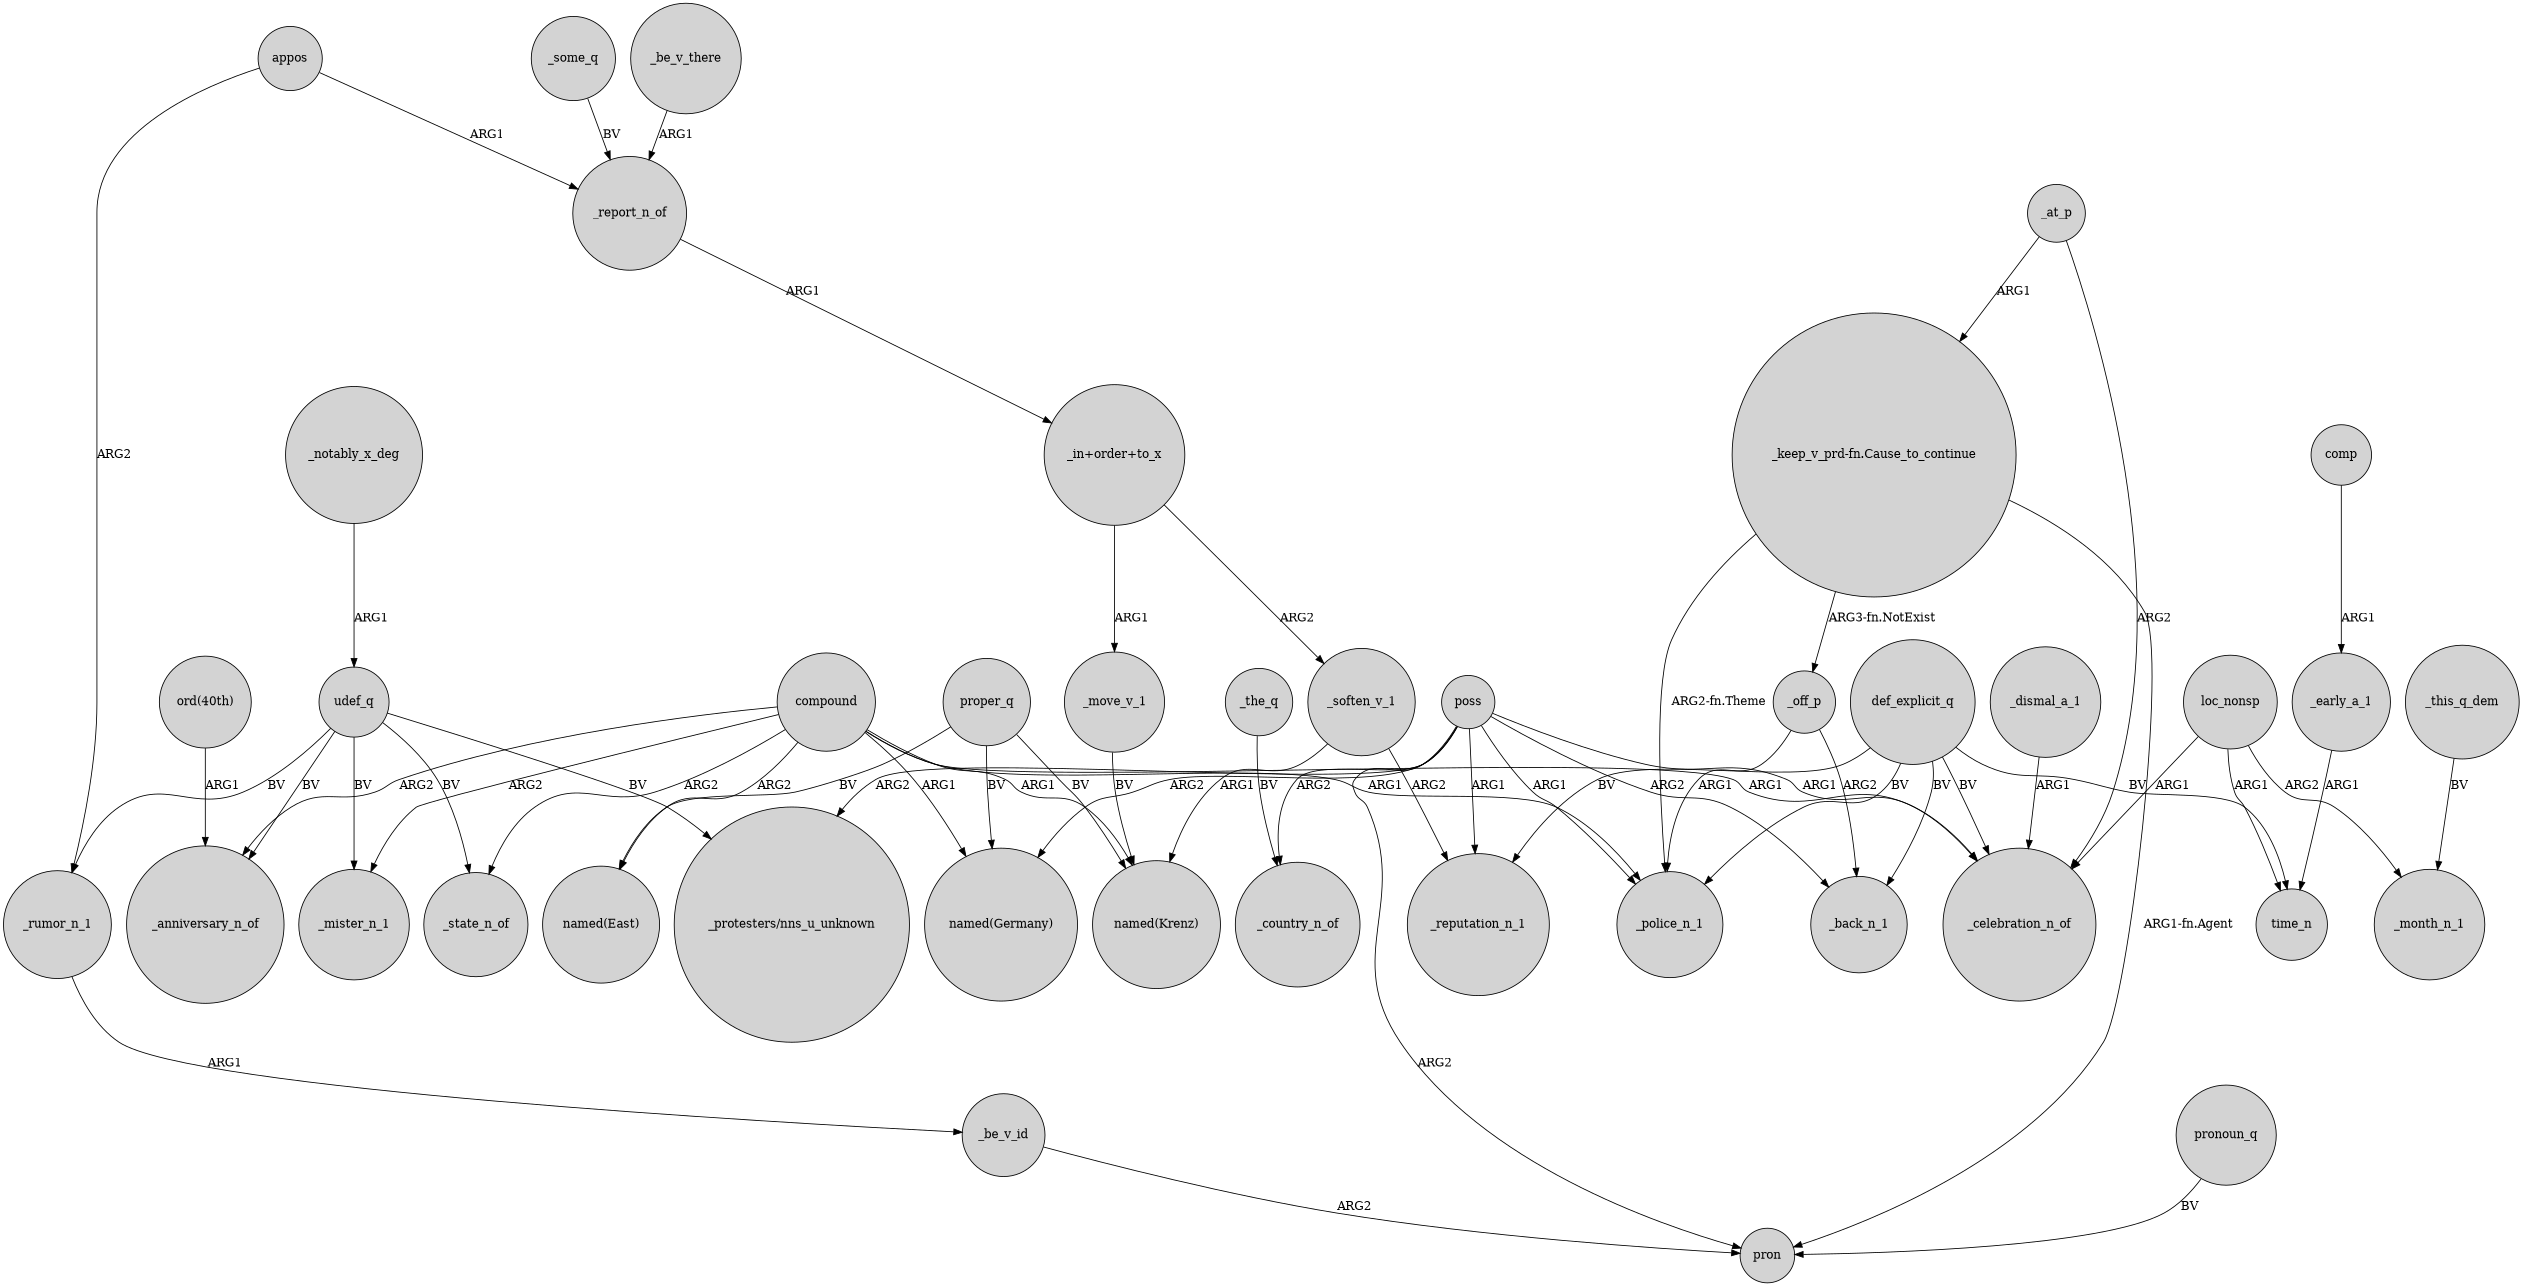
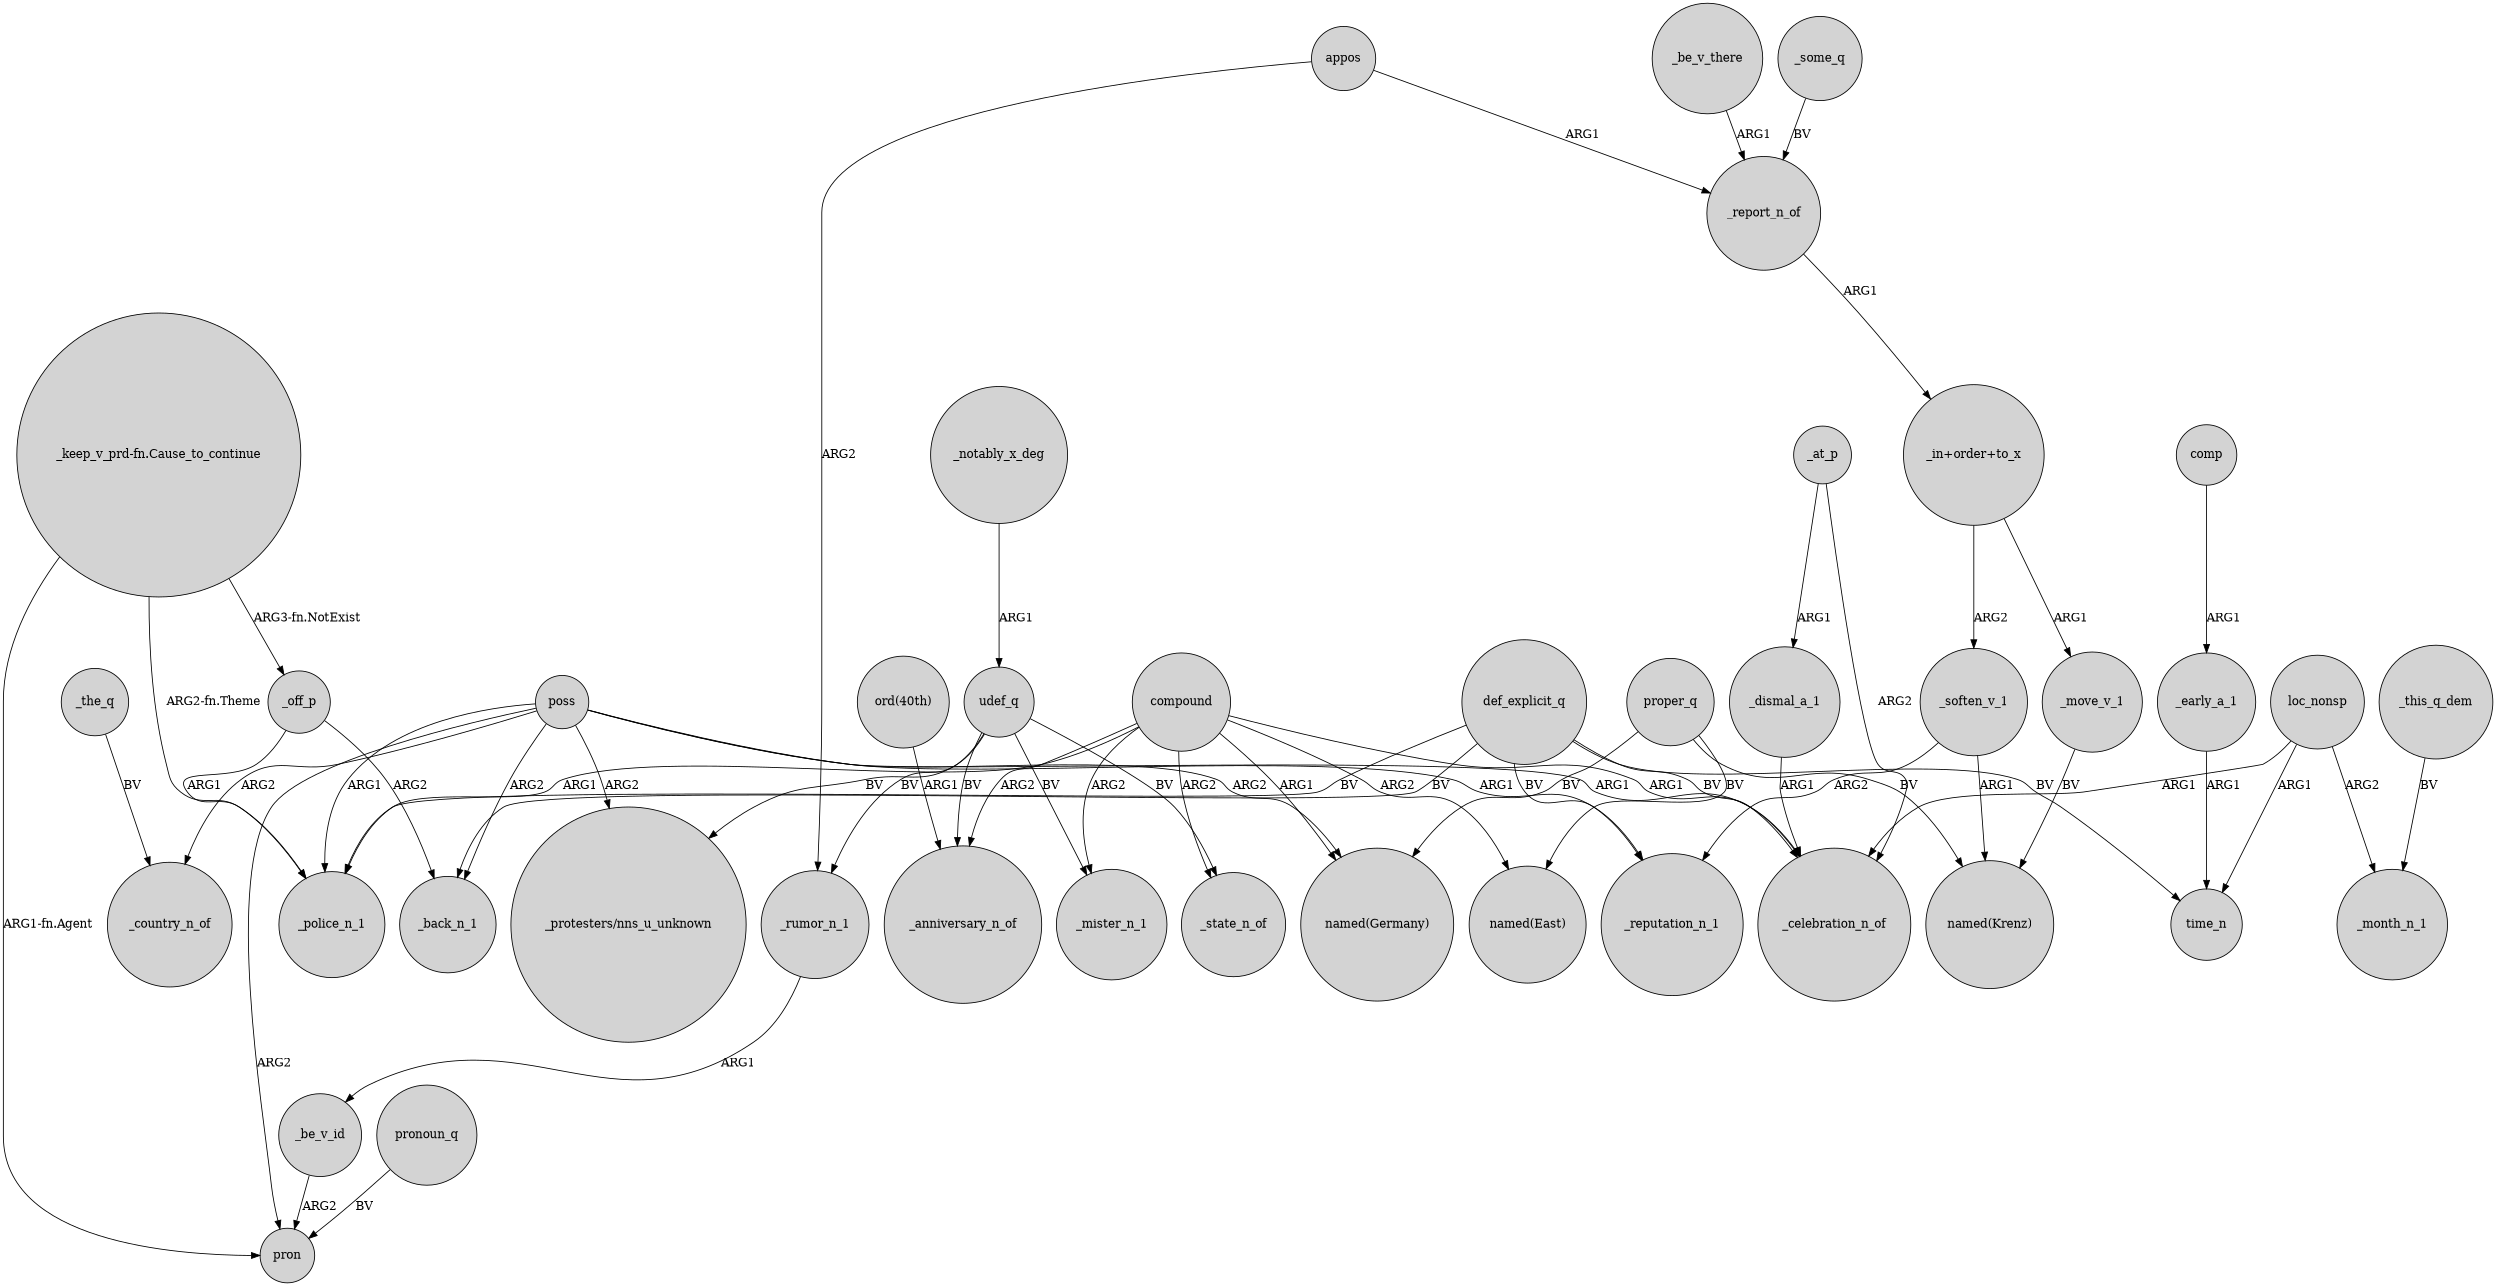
  digraph {
    node [shape=circle style=filled]
    poss
    _country_n_of
    "_protesters/nns_u_unknown"
    _police_n_1
    _reputation_n_1
    "named(Germany)"
    pron
    _back_n_1
    _celebration_n_of
    _notably_x_deg
    udef_q
    _anniversary_n_of
    _state_n_of
    _mister_n_1
    _rumor_n_1
    _be_v_id
    compound
    "named(Krenz)"
    "named(East)"
    def_explicit_q
    time_n
    _soften_v_1
    proper_q
    _off_p
    "_keep_v_prd-fn.Cause_to_continue"
    _at_p
    _this_q_dem
    _month_n_1
    _be_v_there
    _report_n_of
    "_in+order+to_x"
    _move_v_1
    loc_nonsp
    comp
    _early_a_1
    pronoun_q
    _the_q
    _some_q
    appos
    _dismal_a_1
    "ord(40th)"
    poss -> _country_n_of [label=ARG2]
    poss -> "_protesters/nns_u_unknown" [label=ARG2]
    poss -> _police_n_1 [label=ARG1]
    poss -> _reputation_n_1 [label=ARG1]
    poss -> "named(Germany)" [label=ARG2]
    poss -> pron [label=ARG2]
    poss -> _back_n_1 [label=ARG2]
    poss -> _celebration_n_of [label=ARG1]
    _notably_x_deg -> udef_q [label=ARG1]
    udef_q -> "_protesters/nns_u_unknown" [label=BV]
    udef_q -> _anniversary_n_of [label=BV]
    udef_q -> _state_n_of [label=BV]
    udef_q -> _mister_n_1 [label=BV]
    udef_q -> _rumor_n_1 [label=BV]
    _rumor_n_1 -> _be_v_id [label=ARG1]
    _be_v_id -> pron [label=ARG2]
    compound -> _police_n_1 [label=ARG1]
    compound -> "named(Germany)" [label=ARG1]
    compound -> _celebration_n_of [label=ARG1]
    compound -> _anniversary_n_of [label=ARG2]
    compound -> _state_n_of [label=ARG2]
    compound -> _mister_n_1 [label=ARG2]
-   compound -> "named(Krenz)" [label=ARG1]
    compound -> "named(East)" [label=ARG2]
    def_explicit_q -> _police_n_1 [label=BV]
    def_explicit_q -> _reputation_n_1 [label=BV]
    def_explicit_q -> _back_n_1 [label=BV]
    def_explicit_q -> _celebration_n_of [label=BV]
    def_explicit_q -> time_n [label=BV]
    _soften_v_1 -> _reputation_n_1 [label=ARG2]
    _soften_v_1 -> "named(Krenz)" [label=ARG1]
    proper_q -> "named(Germany)" [label=BV]
    proper_q -> "named(Krenz)" [label=BV]
    proper_q -> "named(East)" [label=BV]
    _off_p -> _police_n_1 [label=ARG1]
    _off_p -> _back_n_1 [label=ARG2]
    "_keep_v_prd-fn.Cause_to_continue" -> _police_n_1 [label="ARG2-fn.Theme"]
    "_keep_v_prd-fn.Cause_to_continue" -> pron [label="ARG1-fn.Agent"]
    "_keep_v_prd-fn.Cause_to_continue" -> _off_p [label="ARG3-fn.NotExist"]
    _at_p -> _celebration_n_of [label=ARG2]
-   _at_p -> "_keep_v_prd-fn.Cause_to_continue" [label=ARG1]
+   _at_p -> _dismal_a_1 [label=ARG1]
    _this_q_dem -> _month_n_1 [label=BV]
    _be_v_there -> _report_n_of [label=ARG1]
    _report_n_of -> "_in+order+to_x" [label=ARG1]
    "_in+order+to_x" -> _soften_v_1 [label=ARG2]
    "_in+order+to_x" -> _move_v_1 [label=ARG1]
    _move_v_1 -> "named(Krenz)" [label=BV]
    loc_nonsp -> _celebration_n_of [label=ARG1]
    loc_nonsp -> time_n [label=ARG1]
    loc_nonsp -> _month_n_1 [label=ARG2]
    comp -> _early_a_1 [label=ARG1]
    _early_a_1 -> time_n [label=ARG1]
    pronoun_q -> pron [label=BV]
    _the_q -> _country_n_of [label=BV]
    _some_q -> _report_n_of [label=BV]
    appos -> _rumor_n_1 [label=ARG2]
    appos -> _report_n_of [label=ARG1]
    _dismal_a_1 -> _celebration_n_of [label=ARG1]
    "ord(40th)" -> _anniversary_n_of [label=ARG1]
  }
